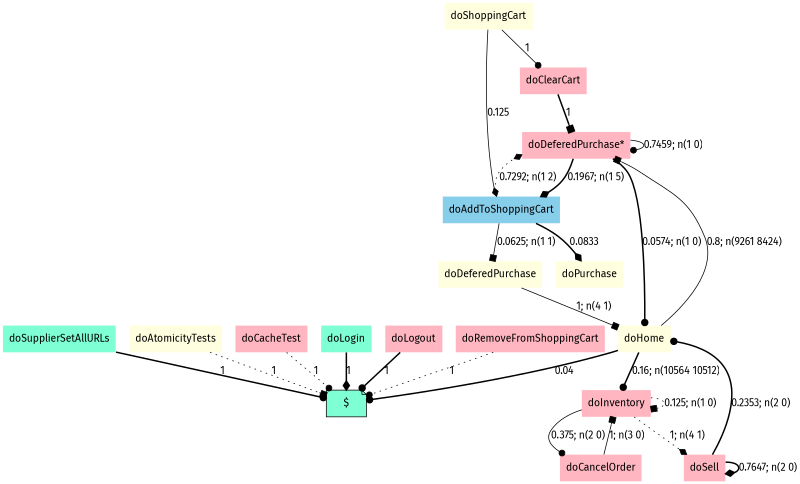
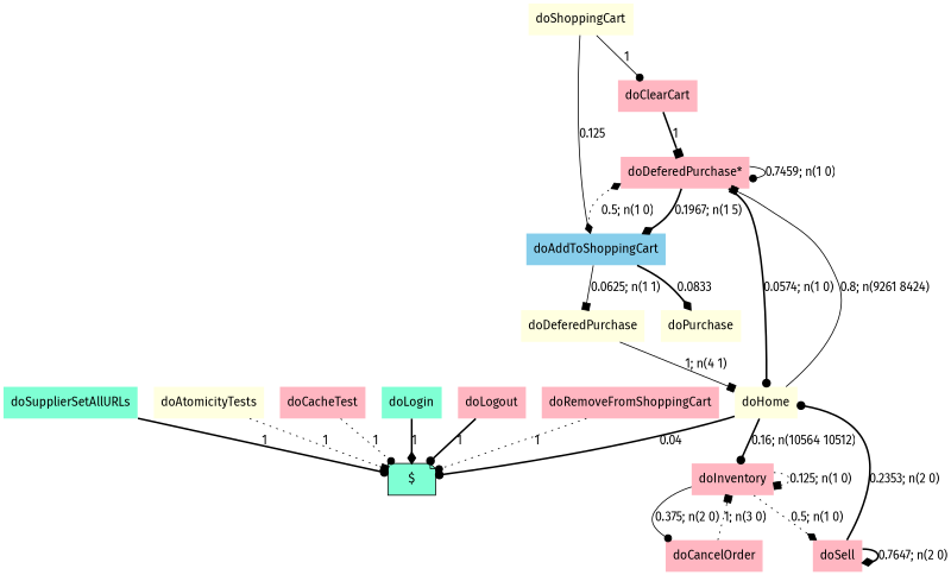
  digraph {
    fontname="Fira Sans"
    node [fillcolor=lightpink fontname="Fira Sans" shape=none style=filled]
    edge [arrowhead=dot fontname="Fira Sans" style=bold]
    n1 [label="doDeferedPurchase*"]
    n2 [fillcolor=skyblue label=doAddToShoppingCart]
    n3 [fillcolor=lightyellow label=doHome]
    n4 [fillcolor=lightyellow label=doDeferedPurchase]
    n5 [fillcolor=lightyellow label=doPurchase]
    "$" [fillcolor=aquamarine shape=note]
    n7 [label=doInventory]
    n8 [fillcolor=aquamarine label=doSupplierSetAllURLs]
    n9 [fillcolor=lightyellow label=doAtomicityTests]
    n10 [label=doCacheTest]
    n11 [fillcolor=aquamarine label=doLogin]
    n12 [fillcolor=lightyellow label=doShoppingCart]
    n13 [label=doClearCart]
    n14 [label=doSell]
    n15 [label=doCancelOrder]
    n16 [label=doLogout]
    n17 [label=doRemoveFromShoppingCart]
    n1 -> n1 [label="0.7459; n(1 0)" style=solid]
    n1 -> n2 [arrowhead=diamond label="0.1967; n(1 5)"]
    n1 -> n3 [label="0.0574; n(1 0)"]
-   n2 -> n1 [arrowhead=diamond label="0.7292; n(1 2)" style=dotted]
+   n2 -> n1 [arrowhead=diamond label="0.5; n(1 0)" style=dotted]
    n2 -> n4 [arrowhead=box label="0.0625; n(1 1)" style=solid]
    n2 -> n5 [arrowhead=diamond label=0.0833]
    n3 -> n1 [arrowhead=box label="0.8; n(9261 8424)" style=solid]
    n3 -> "$" [label=0.04]
    n3 -> n7 [label="0.16; n(10564 10512)"]
    n4 -> n3 [arrowhead=box label="1; n(4 1)" style=solid]
    n7 -> n7 [arrowhead=box label="0.125; n(1 0)" style=dotted]
-   n7 -> n14 [arrowhead=diamond label="1; n(4 1)" style=dotted]
+   n7 -> n14 [arrowhead=diamond label="0.5; n(1 0)" style=dotted]
    n7 -> n15 [label="0.375; n(2 0)" style=solid]
    n8 -> "$" [label=1]
    n9 -> "$" [arrowhead=box label=1 style=dotted]
    n10 -> "$" [label=1 style=dotted]
    n11 -> "$" [arrowhead=diamond label=1]
    n12 -> n2 [arrowhead=diamond label=0.125 style=solid]
    n12 -> n13 [label=1 style=solid]
    n13 -> n1 [arrowhead=box label=1]
    n14 -> n3 [label="0.2353; n(2 0)"]
    n14 -> n14 [arrowhead=diamond label="0.7647; n(2 0)"]
-   n15 -> n7 [arrowhead=box label="1; n(3 0)" style=solid]
+   n15 -> n7 [arrowhead=box label="1; n(3 0)" style=dotted]
    n16 -> "$" [label=1]
    n17 -> "$" [label=1 style=dotted]
  }
